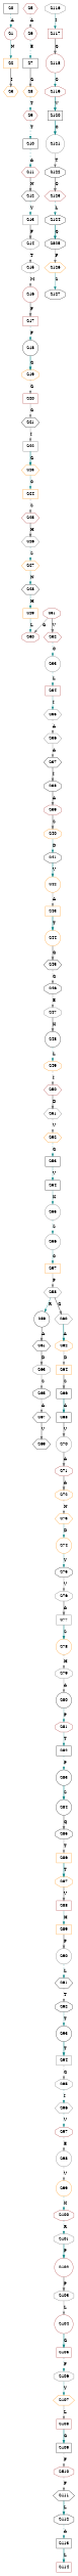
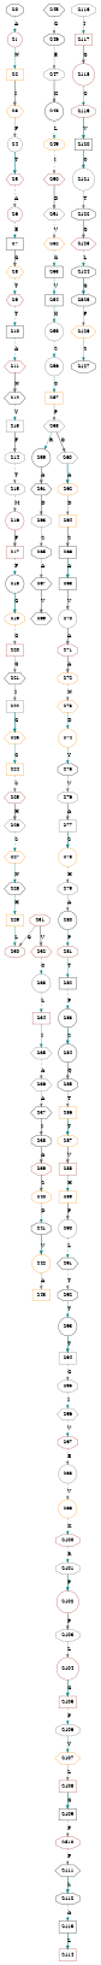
  strict digraph {
    node [color=black shape=octagon]
    edge [color=gray40 style=bold]
-   S0 [shape=box]
+   S0
    S1 [color=brown shape=circle]
    S2 [color=darkorange shape=box]
    S3 [color=darkorange shape=hexagon]
+   S4 [color=gray40 shape=circle]
    S5 [color=brown shape=hexagon]
    S6 [color=brown shape=circle]
    S7 [shape=box]
    S8 [color=darkorange shape=hexagon]
    S9 [color=brown shape=hexagon]
    S10 [shape=box]
    S11 [color=brown shape=hexagon]
    S12 [shape=hexagon]
    S13 [color=gray40 shape=box]
    S14 [color=gray40]
    S15 [color=gray40]
    S16 [color=brown shape=circle]
    S17 [color=brown shape=box]
    S18 [shape=circle]
    S19 [color=darkorange]
    S20 [color=brown shape=box]
    S21 [shape=hexagon]
    S22 [color=gray40 shape=box]
    S23 [color=darkorange shape=hexagon]
    S24 [color=darkorange shape=box]
    S25 [color=brown shape=hexagon]
    S26 [color=gray40 shape=hexagon]
    S27 [color=darkorange shape=hexagon]
    S28 [shape=hexagon]
    S29 [color=darkorange shape=box]
    S30 [color=brown]
    S31 [color=brown]
    S32 [color=brown shape=hexagon]
    S33 [color=gray40 shape=circle]
    S34 [color=brown shape=box]
    S35 [color=gray40 shape=hexagon]
    S36 [color=gray40 shape=hexagon]
    S37 [shape=hexagon]
    S38
    S39 [color=brown]
    S40 [color=darkorange]
    S41
    S42 [color=darkorange shape=circle]
    S43 [color=darkorange shape=box]
-   S44 [color=darkorange shape=circle]
    S45 [shape=hexagon]
    S46
    S47 [color=gray40]
    S48 [shape=circle]
    S49 [color=darkorange]
    S50 [color=brown shape=hexagon]
    S51 [color=gray40 shape=hexagon]
    S52 [color=darkorange shape=hexagon]
    S53 [shape=box]
    S54 [shape=box]
    S55 [color=gray40 shape=circle]
    S56 [color=gray40 shape=circle]
    S57 [color=darkorange shape=box]
    S58 [color=gray40 shape=hexagon]
    S59 [shape=circle]
    S60 [color=gray40 shape=hexagon]
    S61 [shape=hexagon]
    S62 [color=darkorange]
    S63 [color=gray40]
    S64 [color=darkorange shape=box]
    S65
    S66 [shape=box]
    S67 [shape=hexagon]
    S68 [shape=box]
    S69 [shape=hexagon]
    S70 [color=gray40 shape=circle]
    S71 [color=brown]
    S72 [color=darkorange]
    S73 [color=darkorange shape=hexagon]
    S74 [color=darkorange shape=circle]
    S75
    S76 [color=gray40]
    S77 [color=gray40 shape=box]
    S78 [color=darkorange shape=circle]
    S79 [color=gray40]
    S80 [shape=circle]
    S81 [color=brown]
    S82 [shape=box]
    S83 [shape=circle]
    S84 [shape=circle]
    S85
    S86 [color=darkorange shape=box]
    S87 [color=darkorange]
    S88 [color=brown shape=box]
    S89 [color=darkorange shape=box]
    S90 [color=gray40 shape=circle]
    S91 [shape=hexagon]
    S92
    S93 [shape=circle]
    S94 [color=gray40 shape=box]
    S95 [color=gray40]
    S96 [color=gray40 shape=hexagon]
    S97 [color=brown]
    S98 [color=gray40 shape=circle]
    S99 [color=darkorange shape=circle]
    S100 [color=brown]
    S101 [color=gray40]
    S102 [color=brown shape=circle]
    S103 [color=gray40]
    S104 [color=brown shape=circle]
    S105 [color=brown shape=box]
    S106 [color=gray40]
    S107 [color=darkorange shape=hexagon]
    S108 [color=brown shape=box]
    S109 [shape=box]
    n111 [color=brown label=S510]
    S111 [shape=hexagon]
    S112
    S113 [shape=box]
    S114 [color=brown shape=box]
    S116 [color=gray40]
    S117 [color=brown shape=box]
    S118 [color=brown shape=circle]
    S119 [color=brown]
    S120 [shape=box]
    S121 [color=gray40 shape=circle]
    S122
    S123 [color=brown shape=hexagon]
    S124
    n125 [label=S825]
    S126 [color=darkorange shape=hexagon]
    S127
    S0 -> S1 [color=teal label=A style=dashed]
    S1 -> S2 [color=teal label=N style=solid]
    S2 -> S3 [label=I]
+   S3 -> S4 [label=F style=solid]
+   S4 -> S5 [color=teal label=T]
    S5 -> S6 [label=A style=dashed]
    S6 -> S7 [color=teal label=E style=dashed]
    S7 -> S8 [label=G]
    S8 -> S9 [color=teal label=T style=dashed]
    S9 -> S10 [color=teal label=T style=dashed]
    S10 -> S11 [color=teal label=A style=dashed]
    S11 -> S12 [label=N]
    S12 -> S13 [color=teal label=Y style=dashed]
    S13 -> S14 [label=F]
    S14 -> S15 [label=T style=dashed]
    S15 -> S16 [label=M style=dashed]
    S16 -> S17 [label=F]
    S17 -> S18 [color=teal label=F style=dashed]
    S18 -> S19 [color=teal label=G]
    S19 -> S20 [label=G style=dashed]
    S20 -> S21 [label=G style=solid]
    S21 -> S22 [label=I style=solid]
    S22 -> S23 [color=teal label=G]
    S23 -> S24 [color=teal label=C style=solid]
    S24 -> S25 [label=S style=dashed]
    S25 -> S26 [label=H]
    S26 -> S27 [color=teal label=S style=dashed]
    S27 -> S28 [color=teal label=N style=solid]
    S28 -> S29 [color=teal label=H style=solid]
    S29 -> S30 [color=teal label=L style=solid]
    S31 -> S30 [label=G style=solid]
    S31 -> S32 [label=V]
    S32 -> S33 [color=teal label=C style=dashed]
    S33 -> S34 [color=teal label=L style=dashed]
    S34 -> S35 [color=teal label=I style=solid]
    S35 -> S36 [label=A style=dashed]
    S36 -> S37 [label=A style=solid]
    S37 -> S38 [label=I]
    S38 -> S39 [label=A]
    S39 -> S40 [label=S]
    S40 -> S41 [color=teal label=D style=solid]
    S41 -> S42 [color=teal label=V]
    S42 -> S43 [label=A style=solid]
-   S43 -> S44 [color=teal label=T]
-   S44 -> S45 [label=G]
    S45 -> S46 [label=G style=dashed]
    S46 -> S47 [label=E style=solid]
    S47 -> S48 [label=K]
    S48 -> S49 [color=teal label=L style=dashed]
    S49 -> S50 [label=I style=dashed]
    S50 -> S51 [label=D]
    S51 -> S52 [label=V style=dashed]
    S52 -> S53 [color=teal label=G style=dashed]
    S53 -> S54 [color=teal label=V style=solid]
    S54 -> S55 [color=teal label=K style=solid]
    S55 -> S56 [color=teal label=S style=dashed]
    S56 -> S57 [color=teal label=C style=solid]
    S57 -> S58 [label=P style=solid]
    S58 -> S59 [color=teal label=R style=solid]
    S58 -> S60 [label=G]
    S59 -> S61 [label=A]
    S60 -> S62 [color=teal label=A]
    S61 -> S63 [label=D]
    S62 -> S64 [label=D style=solid]
    S63 -> S65 [label=S style=solid]
    S64 -> S66 [label=S]
    S65 -> S67 [label=A style=solid]
    S66 -> S68 [color=teal label=A]
    S67 -> S69 [label=V]
    S68 -> S70 [label=V]
    S70 -> S71 [label=A]
    S71 -> S72 [label=A]
    S72 -> S73 [label=N style=dashed]
    S73 -> S74 [color=teal label=D style=solid]
    S74 -> S75 [color=teal label=Y style=solid]
    S75 -> S76 [label=V style=solid]
    S76 -> S77 [label=A]
    S77 -> S78 [color=teal label=S]
    S78 -> S79 [label=H style=dashed]
    S79 -> S80 [label=A style=solid]
    S80 -> S81 [color=teal label=P style=solid]
    S81 -> S82 [color=teal label=T style=solid]
    S82 -> S83 [color=teal label=P style=dashed]
    S83 -> S84 [color=teal label=S]
    S84 -> S85 [label=Q]
    S85 -> S86 [label=T style=solid]
    S86 -> S87 [color=teal label=T]
    S87 -> S88 [label=V]
    S88 -> S89 [color=teal label=H style=solid]
    S89 -> S90 [label=P]
    S90 -> S91 [color=teal label=L style=dashed]
    S91 -> S92 [label=T style=dashed]
    S92 -> S93 [color=teal label=T style=solid]
    S93 -> S94 [color=teal label=T]
    S94 -> S95 [label=G style=dashed]
    S95 -> S96 [color=teal label=I style=dashed]
    S96 -> S97 [color=teal label=V style=dashed]
    S97 -> S98 [label=E style=dashed]
    S98 -> S99 [label=V style=dashed]
    S99 -> S100 [color=teal label=K style=dashed]
    S100 -> S101 [color=teal label=R style=dashed]
    S101 -> S102 [color=teal label=P]
    S102 -> S103 [label=P]
    S103 -> S104 [label=L style=solid]
    S104 -> S105 [color=teal label=G]
    S105 -> S106 [color=teal label=F style=dashed]
    S106 -> S107 [color=teal label=Y style=solid]
    S107 -> S108 [label=L style=solid]
    S108 -> S109 [color=teal label=G]
    S109 -> n111 [label=F style=dashed]
    n111 -> S111 [label=F style=dashed]
    S111 -> S112 [color=teal label=L]
    S112 -> S113 [color=teal label=A style=dashed]
    S113 -> S114 [color=teal label=L]
    S116 -> S117 [color=teal label=I style=solid]
    S117 -> S118 [label=G]
    S118 -> S119 [color=teal label=G style=solid]
    S119 -> S120 [color=teal label=V]
    S120 -> S121 [color=teal label=C]
    S121 -> S122 [label=T style=solid]
    S122 -> S123 [label=G]
    S123 -> S124 [color=teal label=L style=dashed]
    S124 -> n125 [color=teal label=G]
    n125 -> S126 [label=F style=solid]
    S126 -> S127 [color=teal label=S style=solid]
  }
